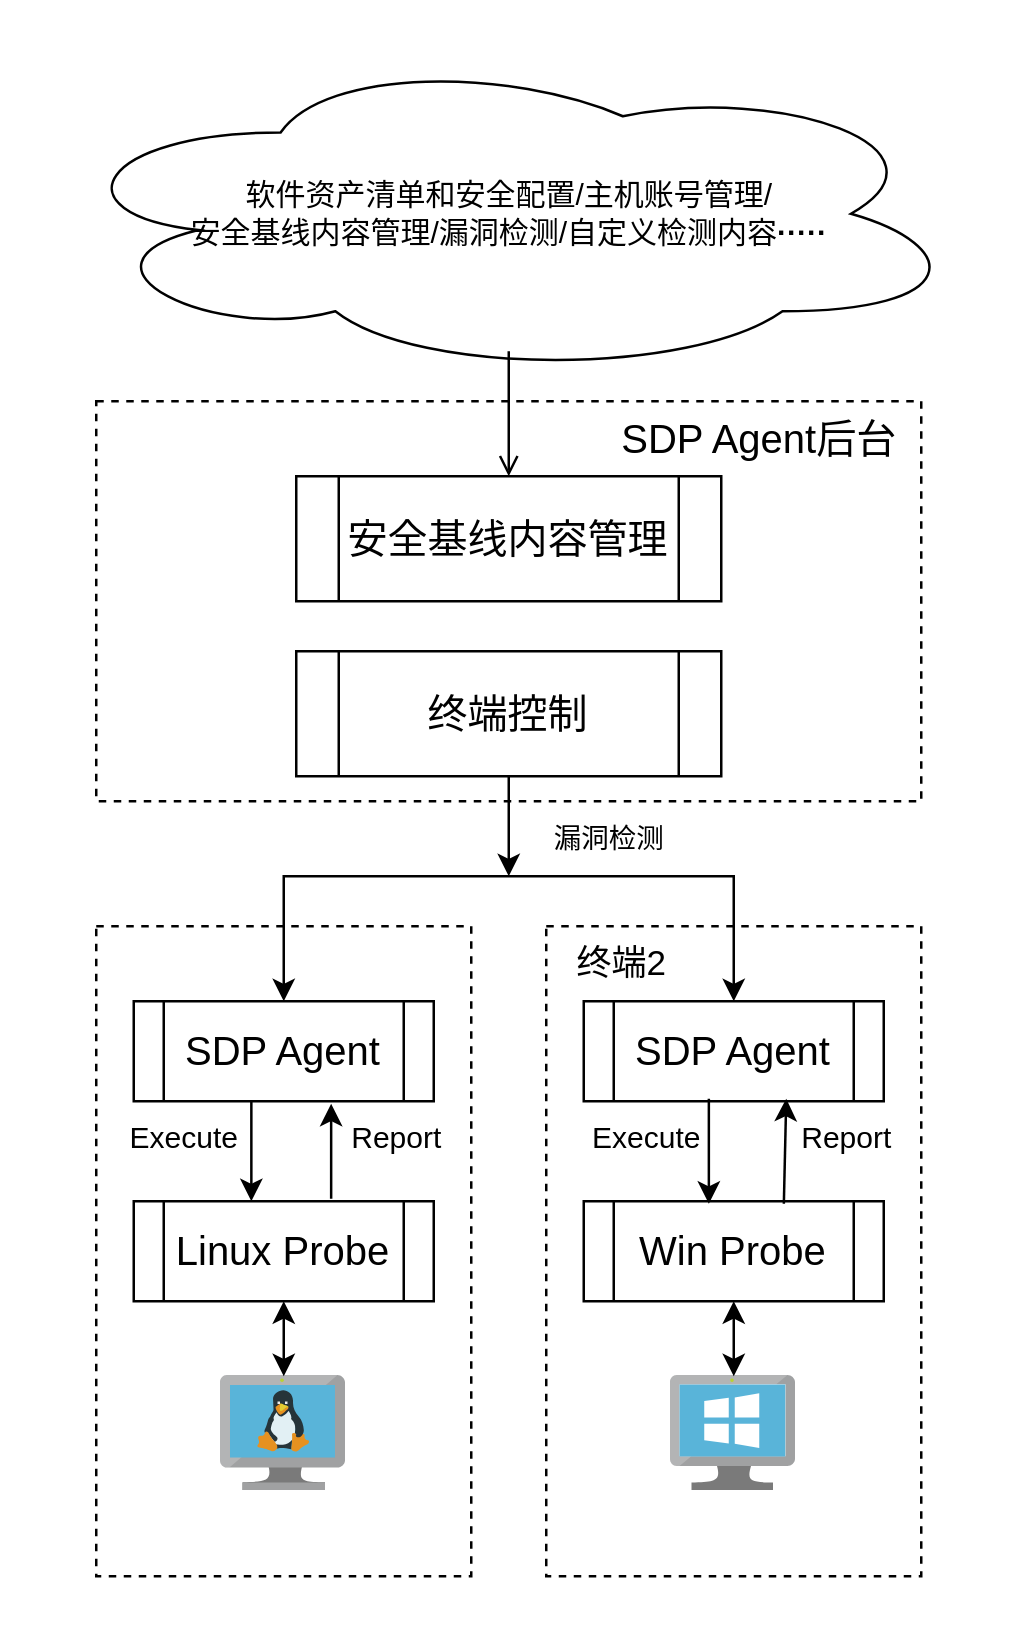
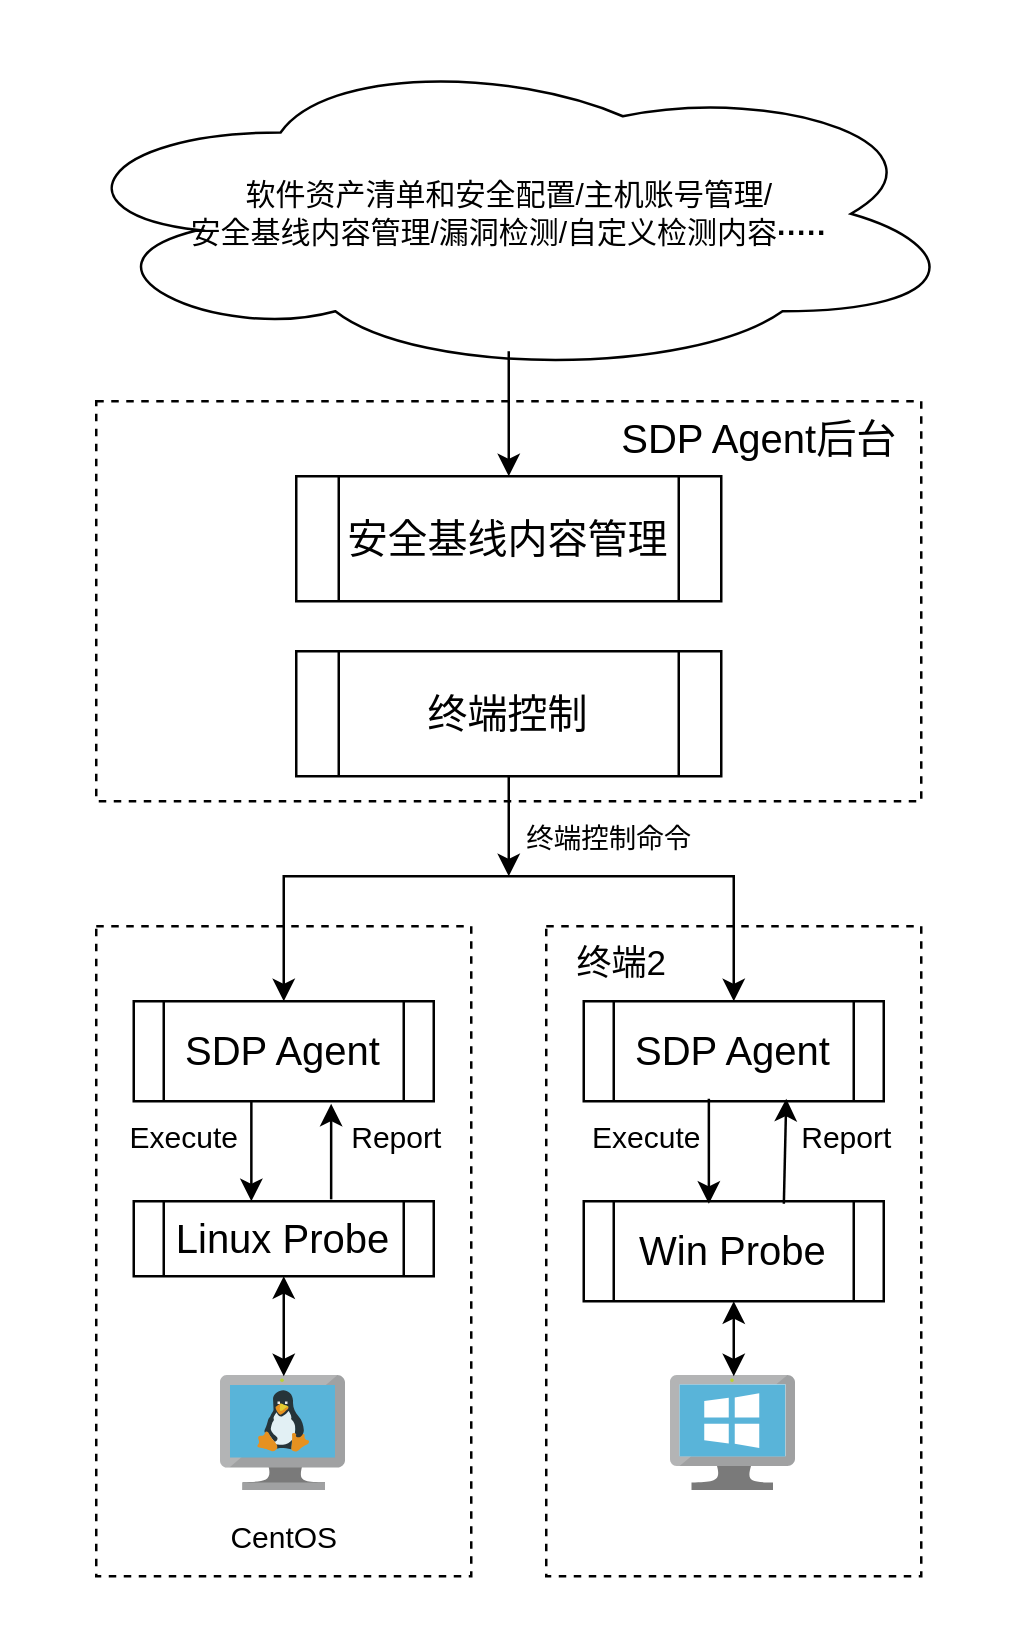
  <mxCell id="0" />
  <mxCell id="1" parent="0" />
  <mxCell id="2" value="软件资产清单和安全配置/主机账号管理/&lt;br&gt;安全基线内容管理/漏洞检测/自定义检测内容&lt;b&gt;·····&lt;/b&gt;" style="ellipse;shape=cloud;whiteSpace=wrap;html=1;" vertex="1" parent="1"><mxGeometry x="20.5" y="20" width="365" height="130" as="geometry" /></mxCell>
  <mxCell id="3" value="" style="rounded=0;whiteSpace=wrap;html=1;dashed=1;" vertex="1" parent="1"><mxGeometry x="38" y="160" width="330" height="160" as="geometry" /></mxCell>
  <mxCell id="4" value="&lt;font style=&quot;font-size: 16px;&quot;&gt;安全基线内容管理&lt;/font&gt;" style="shape=process;whiteSpace=wrap;html=1;backgroundOutline=1;" vertex="1" parent="1"><mxGeometry x="118" y="190" width="170" height="50" as="geometry" /></mxCell>
  <mxCell id="5" style="edgeStyle=orthogonalEdgeStyle;rounded=0;orthogonalLoop=1;jettySize=auto;html=1;exitX=0.5;exitY=1;exitDx=0;exitDy=0;" edge="1" parent="1" source="6"><mxGeometry relative="1" as="geometry"><mxPoint x="203" y="350" as="targetPoint" /></mxGeometry></mxCell>
  <mxCell id="6" value="&lt;font style=&quot;font-size: 16px;&quot;&gt;终端控制&lt;/font&gt;" style="shape=process;whiteSpace=wrap;html=1;backgroundOutline=1;" vertex="1" parent="1"><mxGeometry x="118" y="260" width="170" height="50" as="geometry" /></mxCell>
  <mxCell id="7" value="" style="rounded=0;whiteSpace=wrap;html=1;dashed=1;" vertex="1" parent="1"><mxGeometry x="38" y="370" width="150" height="260" as="geometry" /></mxCell>
  <mxCell id="8" value="" style="rounded=0;whiteSpace=wrap;html=1;dashed=1;" vertex="1" parent="1"><mxGeometry x="218" y="370" width="150" height="260" as="geometry" /></mxCell>
  <mxCell id="9" value="&lt;font style=&quot;font-size: 16px;&quot;&gt;SDP Agent&lt;/font&gt;" style="shape=process;whiteSpace=wrap;html=1;backgroundOutline=1;" vertex="1" parent="1"><mxGeometry x="53" y="400" width="120" height="40" as="geometry" /></mxCell>
- <mxCell id="10" value="&lt;font style=&quot;font-size: 16px;&quot;&gt;Linux Probe&lt;/font&gt;" style="shape=process;whiteSpace=wrap;html=1;backgroundOutline=1;" vertex="1" parent="1"><mxGeometry x="53" y="480" width="120" height="40" as="geometry" /></mxCell>
+ <mxCell id="10" value="&lt;font style=&quot;font-size: 16px;&quot;&gt;Linux Probe&lt;/font&gt;" style="shape=process;whiteSpace=wrap;html=1;backgroundOutline=1;" vertex="1" parent="1"><mxGeometry x="53" y="480" width="120" height="30" as="geometry" /></mxCell>
  <mxCell id="11" value="&lt;font style=&quot;font-size: 16px;&quot;&gt;SDP Agent&lt;/font&gt;" style="shape=process;whiteSpace=wrap;html=1;backgroundOutline=1;" vertex="1" parent="1"><mxGeometry x="233" y="400" width="120" height="40" as="geometry" /></mxCell>
  <mxCell id="12" value="&lt;font style=&quot;font-size: 16px;&quot;&gt;Win Probe&lt;/font&gt;" style="shape=process;whiteSpace=wrap;html=1;backgroundOutline=1;" vertex="1" parent="1"><mxGeometry x="233" y="480" width="120" height="40" as="geometry" /></mxCell>
  <mxCell id="13" value="" style="image;sketch=0;aspect=fixed;html=1;points=[];align=center;fontSize=12;image=img/lib/mscae/VM_Linux.svg;" vertex="1" parent="1"><mxGeometry x="88" y="550" width="50" height="46" as="geometry" /></mxCell>
  <mxCell id="14" value="" style="image;sketch=0;aspect=fixed;html=1;points=[];align=center;fontSize=12;image=img/lib/mscae/VirtualMachineWindows.svg;" vertex="1" parent="1"><mxGeometry x="268" y="550" width="50" height="46" as="geometry" /></mxCell>
+ <mxCell id="15" value="CentOS" style="text;html=1;align=center;verticalAlign=middle;resizable=0;points=[];autosize=1;strokeColor=none;fillColor=none;" vertex="1" parent="1"><mxGeometry x="78" y="600" width="70" height="30" as="geometry" /></mxCell>
  <mxCell id="16" value="" style="endArrow=classic;startArrow=classic;html=1;rounded=0;entryX=0.5;entryY=0;entryDx=0;entryDy=0;exitX=0.5;exitY=0;exitDx=0;exitDy=0;" edge="1" parent="1" source="9" target="11"><mxGeometry width="50" height="50" relative="1" as="geometry"><mxPoint x="-177" y="460" as="sourcePoint" /><mxPoint x="-127" y="410" as="targetPoint" /><Array as="points"><mxPoint x="113" y="350" /><mxPoint x="293" y="350" /></Array></mxGeometry></mxCell>
  <mxCell id="17" value="" style="endArrow=classic;startArrow=classic;html=1;rounded=0;entryX=0.5;entryY=1;entryDx=0;entryDy=0;" edge="1" parent="1" source="13" target="10"><mxGeometry width="50" height="50" relative="1" as="geometry"><mxPoint x="-197" y="640" as="sourcePoint" /><mxPoint x="-147" y="590" as="targetPoint" /></mxGeometry></mxCell>
  <mxCell id="18" value="" style="endArrow=classic;startArrow=classic;html=1;rounded=0;entryX=0.5;entryY=1;entryDx=0;entryDy=0;" edge="1" parent="1" source="14" target="12"><mxGeometry width="50" height="50" relative="1" as="geometry"><mxPoint x="-117" y="650" as="sourcePoint" /><mxPoint x="-67" y="600" as="targetPoint" /></mxGeometry></mxCell>
  <mxCell id="19" value="" style="endArrow=classic;html=1;rounded=0;exitX=0.392;exitY=1;exitDx=0;exitDy=0;exitPerimeter=0;entryX=0.392;entryY=0;entryDx=0;entryDy=0;entryPerimeter=0;" edge="1" parent="1" source="9" target="10"><mxGeometry width="50" height="50" relative="1" as="geometry"><mxPoint x="-137" y="600" as="sourcePoint" /><mxPoint x="-87" y="550" as="targetPoint" /></mxGeometry></mxCell>
- <mxCell id="20" value="&lt;font style=&quot;font-size: 11px;&quot;&gt;漏洞检测&lt;/font&gt;" style="text;html=1;align=center;verticalAlign=middle;resizable=0;points=[];autosize=1;strokeColor=none;fillColor=none;" vertex="1" parent="1"><mxGeometry x="193" y="320" width="100" height="30" as="geometry" /></mxCell>
+ <mxCell id="20" value="&lt;font style=&quot;font-size: 11px;&quot;&gt;终端控制命令&lt;/font&gt;" style="text;html=1;align=center;verticalAlign=middle;resizable=0;points=[];autosize=1;strokeColor=none;fillColor=none;" vertex="1" parent="1"><mxGeometry x="193" y="320" width="100" height="30" as="geometry" /></mxCell>
  <mxCell id="21" value="" style="endArrow=classic;html=1;rounded=0;exitX=0.658;exitY=-0.025;exitDx=0;exitDy=0;exitPerimeter=0;entryX=0.658;entryY=1.025;entryDx=0;entryDy=0;entryPerimeter=0;" edge="1" parent="1" source="10" target="9"><mxGeometry width="50" height="50" relative="1" as="geometry"><mxPoint x="-87" y="650" as="sourcePoint" /><mxPoint x="-37" y="600" as="targetPoint" /></mxGeometry></mxCell>
  <mxCell id="22" value="Report" style="text;html=1;align=center;verticalAlign=middle;resizable=0;points=[];autosize=1;strokeColor=none;fillColor=none;" vertex="1" parent="1"><mxGeometry x="128" y="440" width="60" height="30" as="geometry" /></mxCell>
  <mxCell id="23" value="Execute" style="text;html=1;align=center;verticalAlign=middle;resizable=0;points=[];autosize=1;strokeColor=none;fillColor=none;" vertex="1" parent="1"><mxGeometry x="38" y="440" width="70" height="30" as="geometry" /></mxCell>
  <mxCell id="24" value="" style="endArrow=classic;html=1;rounded=0;exitX=0.417;exitY=0.975;exitDx=0;exitDy=0;exitPerimeter=0;entryX=0.417;entryY=0.025;entryDx=0;entryDy=0;entryPerimeter=0;" edge="1" parent="1" source="11" target="12"><mxGeometry width="50" height="50" relative="1" as="geometry"><mxPoint x="-117" y="650" as="sourcePoint" /><mxPoint x="-67" y="600" as="targetPoint" /></mxGeometry></mxCell>
  <mxCell id="25" value="Execute" style="text;html=1;align=center;verticalAlign=middle;resizable=0;points=[];autosize=1;strokeColor=none;fillColor=none;" vertex="1" parent="1"><mxGeometry x="223" y="440" width="70" height="30" as="geometry" /></mxCell>
  <mxCell id="26" value="" style="endArrow=classic;html=1;rounded=0;exitX=0.667;exitY=0.025;exitDx=0;exitDy=0;exitPerimeter=0;entryX=0.675;entryY=0.975;entryDx=0;entryDy=0;entryPerimeter=0;" edge="1" parent="1" source="12" target="11"><mxGeometry width="50" height="50" relative="1" as="geometry"><mxPoint x="-77" y="670" as="sourcePoint" /><mxPoint x="-27" y="620" as="targetPoint" /></mxGeometry></mxCell>
  <mxCell id="27" value="Report" style="text;html=1;align=center;verticalAlign=middle;resizable=0;points=[];autosize=1;strokeColor=none;fillColor=none;" vertex="1" parent="1"><mxGeometry x="308" y="440" width="60" height="30" as="geometry" /></mxCell>
- <mxCell id="28" value="" style="endArrow=open;html=1;rounded=0;entryX=0.5;entryY=0;entryDx=0;entryDy=0;exitX=0.5;exitY=0.923;exitDx=0;exitDy=0;exitPerimeter=0;" edge="1" parent="1" source="2" target="4"><mxGeometry width="50" height="50" relative="1" as="geometry"><mxPoint x="203" y="150" as="sourcePoint" /><mxPoint x="-47" y="340" as="targetPoint" /></mxGeometry></mxCell>
+ <mxCell id="28" value="" style="endArrow=classic;html=1;rounded=0;entryX=0.5;entryY=0;entryDx=0;entryDy=0;exitX=0.5;exitY=0.923;exitDx=0;exitDy=0;exitPerimeter=0;" edge="1" parent="1" source="2" target="4"><mxGeometry width="50" height="50" relative="1" as="geometry"><mxPoint x="203" y="150" as="sourcePoint" /><mxPoint x="-47" y="340" as="targetPoint" /></mxGeometry></mxCell>
  <mxCell id="29" value="&lt;span style=&quot;font-size: 16px;&quot;&gt;SDP Agent后台&lt;/span&gt;" style="text;html=1;align=center;verticalAlign=middle;resizable=0;points=[];autosize=1;strokeColor=none;fillColor=none;" vertex="1" parent="1"><mxGeometry x="238" y="160" width="130" height="30" as="geometry" /></mxCell>
  <mxCell id="30" value="&lt;font style=&quot;font-size: 14px;&quot;&gt;终端2&lt;/font&gt;" style="text;html=1;align=center;verticalAlign=middle;resizable=0;points=[];autosize=1;strokeColor=none;fillColor=none;" vertex="1" parent="1"><mxGeometry x="218" y="370" width="60" height="30" as="geometry" /></mxCell>
